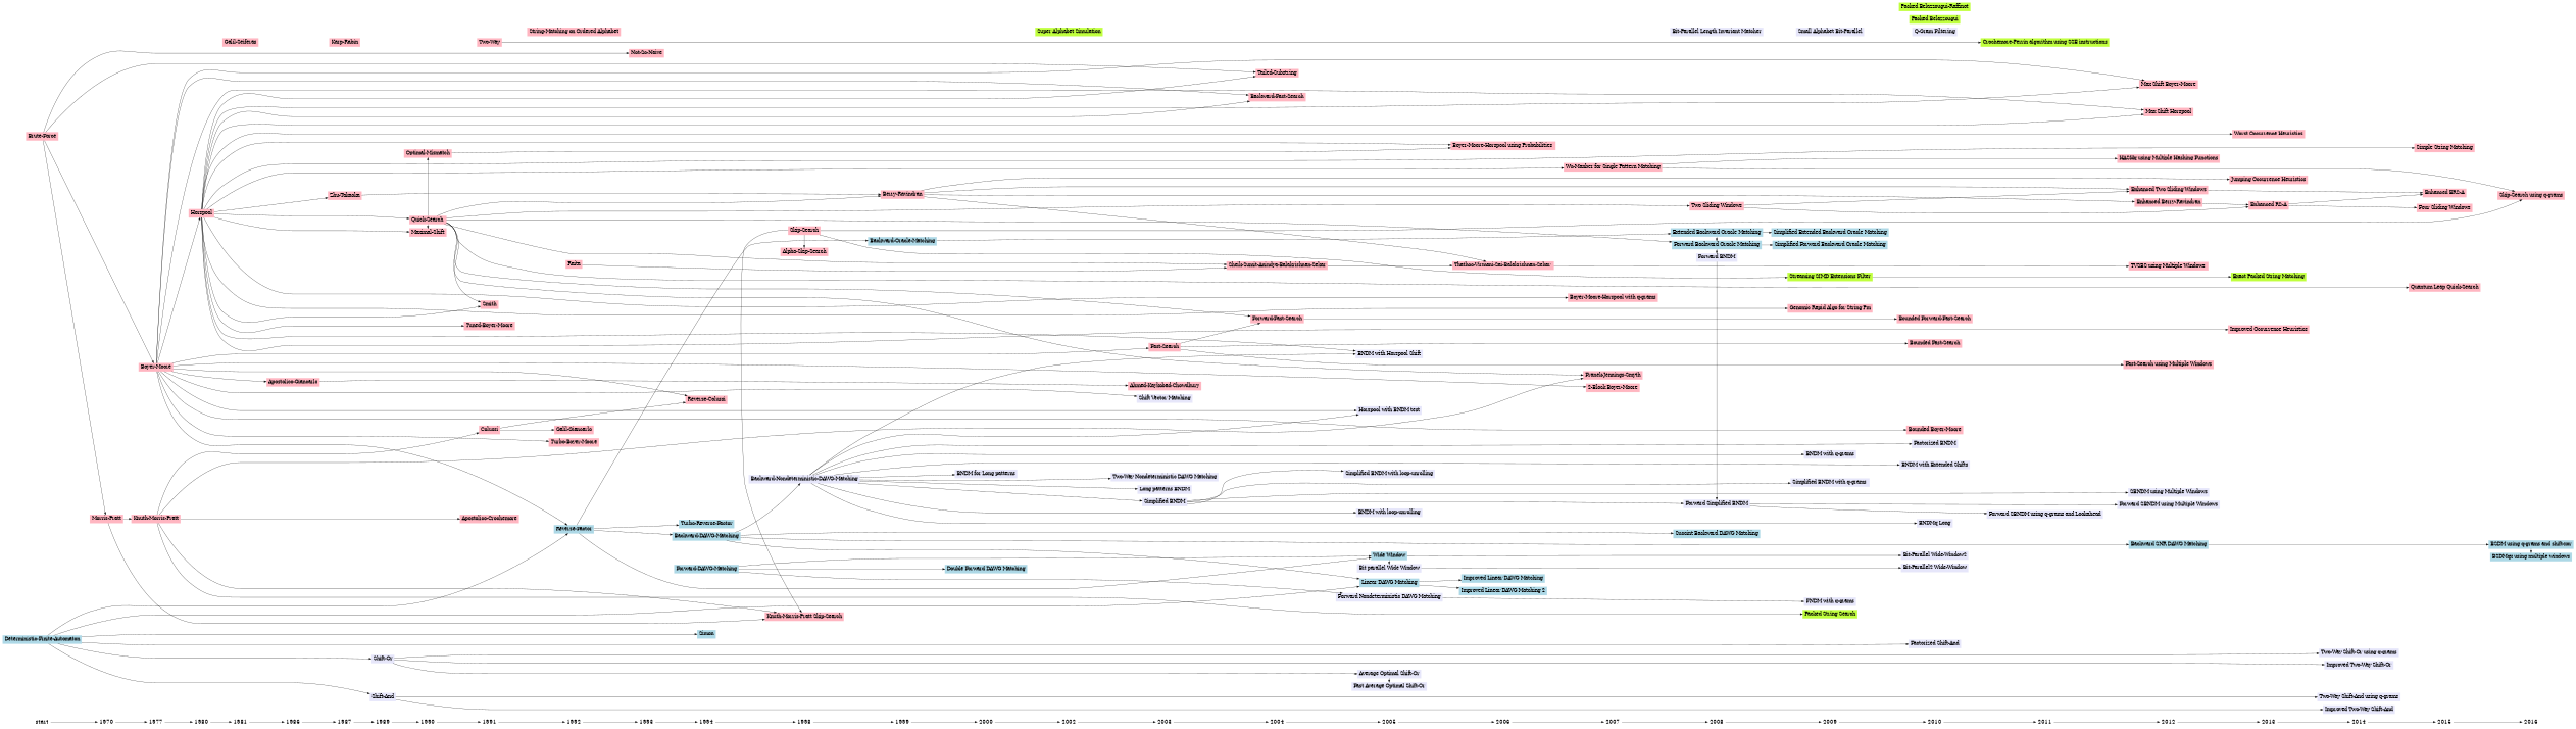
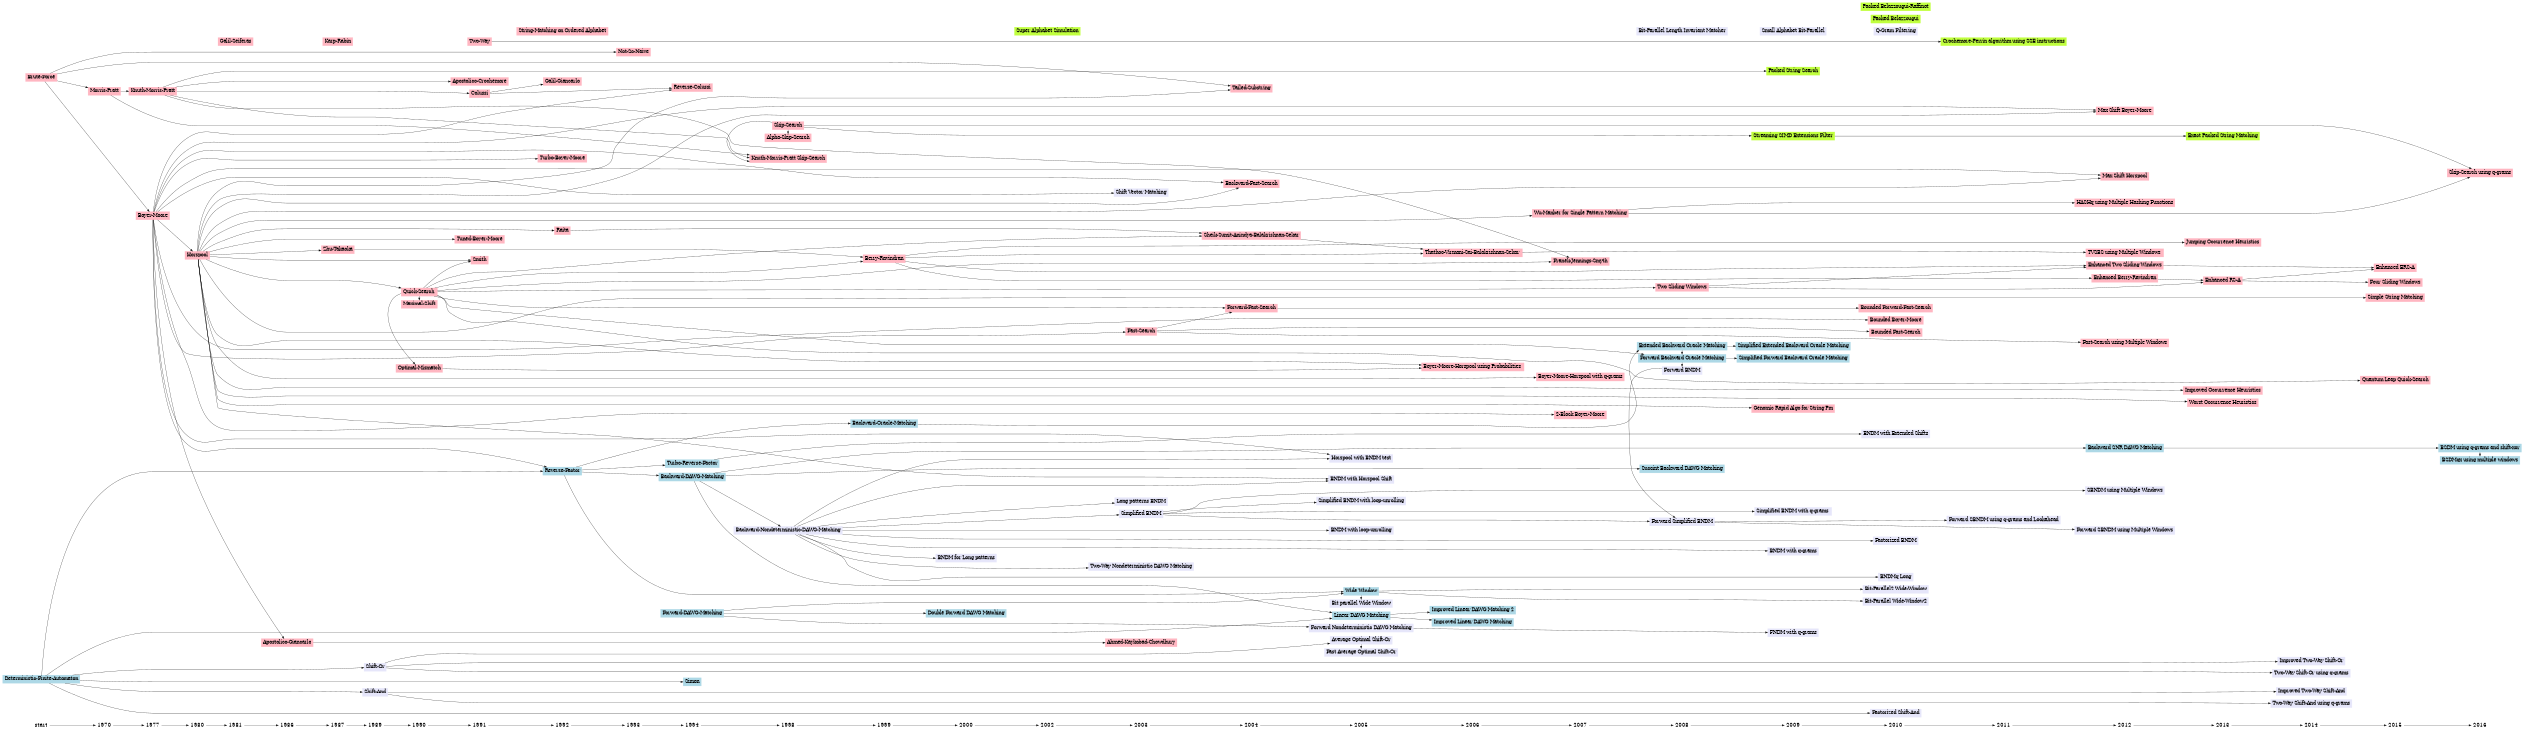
  digraph {
    rankdir=LR
    node [fontsize=20 shape=box color=lightpink style=filled]
    start [fontsize=24 shape=plaintext color="" style=""]
    n2 [label="Brute-Force"]
    n3 [color=lightblue label="Deterministic-Finite-Automaton"]
    1970 [fontsize=24 shape=plaintext color="" style=""]
    n5 [label="Morris-Pratt"]
    1977 [fontsize=24 shape=plaintext color="" style=""]
    n7 [label="Knuth-Morris-Pratt"]
    n8 [label="Boyer-Moore"]
    1980 [fontsize=24 shape=plaintext color="" style=""]
    n10 [label=Horspool]
    1981 [fontsize=24 shape=plaintext color="" style=""]
    n12 [label="Galil-Seiferas"]
    1986 [fontsize=24 shape=plaintext color="" style=""]
    n14 [label="Apostolico-Giancarlo"]
    1987 [fontsize=24 shape=plaintext color="" style=""]
    n16 [label="Karp-Rabin"]
    n17 [label="Zhu-Takaoka"]
    1989 [fontsize=24 shape=plaintext color="" style=""]
    n19 [color=lavender label="Shift-Or"]
    n20 [color=lavender label="Shift-And"]
    1990 [fontsize=24 shape=plaintext color="" style=""]
    n22 [label="Quick-Search "]
    n23 [label="Optimal-Mismatch"]
    n24 [label="Maximal-Shift"]
    1991 [fontsize=24 shape=plaintext color="" style=""]
    n26 [label="Apostolico-Crochemore"]
    n27 [label="Two-Way"]
    n28 [label="Tuned-Boyer-Moore"]
    n29 [label=Colussi]
    n30 [label=Smith]
    1992 [fontsize=24 shape=plaintext color="" style=""]
    n32 [label="Galil-Giancarlo"]
    n33 [label=Raita]
    n34 [label="String-Matching on Ordered Alphabet"]
    n35 [label="Turbo-Boyer-Moore"]
    n36 [color=lightblue label="Reverse-Factor"]
    1993 [fontsize=24 shape=plaintext color="" style=""]
    n38 [label="Not-So-Naive"]
    1994 [fontsize=24 shape=plaintext color="" style=""]
    n40 [label="Reverse-Colussi"]
    n41 [color=lightblue label=Simon]
    n42 [color=lightblue label="Turbo-Reverse-Factor"]
    n43 [color=lightblue label="Forward-DAWG-Matching"]
    n44 [color=lightblue label="Backward-DAWG-Matching"]
    1998 [fontsize=24 shape=plaintext color="" style=""]
    n46 [label="Skip-Search"]
    n47 [label="Alpha-Skip-Search"]
    n48 [label="Knuth-Morris-Pratt Skip-Search"]
    n49 [color=lavender label="Backward-Nondeterministic-DAWG-Matching"]
    1999 [fontsize=24 shape=plaintext color="" style=""]
    n51 [label="Berry-Ravindran"]
    n52 [color=lightblue label="Backward-Oracle-Matching"]
    2000 [fontsize=24 shape=plaintext color="" style=""]
    n54 [color=lightblue label="Double Forward DAWG Matching"]
    n55 [color=lavender label="BNDM for Long patterns"]
    2002 [fontsize=24 shape=plaintext color="" style=""]
    n57 [color=olivedrab1 label="Super Alphabet Simulation"]
    2003 [fontsize=24 shape=plaintext color="" style=""]
    n59 [label="Ahmed-Kaykobad-Chowdhury"]
    n60 [label="Fast-Search"]
    n61 [color=lavender label="Simplified BNDM"]
    n62 [color=lavender label="Two-Way Nondeterministic DAWG Matching"]
    n63 [color=lavender label="Long patterns BNDM"]
    n64 [color=lavender label="Shift Vector Matching"]
    2004 [fontsize=24 shape=plaintext color="" style=""]
    n66 [label="Forward-Fast-Search"]
    n67 [label="Backward-Fast-Search"]
    n68 [label="Tailed-Substring"]
    n69 [label="Sheik-Sumit-Anindya-Balakrishnan-Sekar"]
    2005 [fontsize=24 shape=plaintext color="" style=""]
    n71 [color=lightblue label="Wide Window"]
    n72 [color=lightblue label="Linear DAWG Matching"]
    n73 [color=lavender label="BNDM with loop-unrolling"]
    n74 [color=lavender label="Simplified BNDM with loop-unrolling"]
    n75 [color=lavender label="BNDM with Horspool Shift"]
    n76 [color=lavender label="Horspool with BNDM test"]
    n77 [color=lavender label="Forward Nondeterministic DAWG Matching"]
    n78 [color=lavender label="Bit parallel Wide Window"]
    n79 [color=lavender label="Average Optimal Shift-Or"]
    n80 [color=lavender label="Fast Average Optimal Shift-Or"]
    2006 [fontsize=24 shape=plaintext color="" style=""]
    n82 [label="Thathoo-Virmani-Sai-Balakrishnan-Sekar "]
    n83 [label="Boyer-Moore-Horspool using Probabilities "]
    n84 [color=lightblue label="Improved Linear DAWG Matching"]
    n85 [color=lightblue label="Improved Linear DAWG Matching 2"]
    2007 [fontsize=24 shape=plaintext color="" style=""]
    n87 [label="Franek-Jennings-Smyth"]
    n88 [label="2-Block Boyer-Moore"]
    n89 [label="Wu-Manber for Single Pattern Matching"]
    n90 [label="Boyer-Moore-Horspool with q-grams"]
    2008 [fontsize=24 shape=plaintext color="" style=""]
    n92 [label="Two Sliding Windows"]
    n93 [color=lightblue label="Extended Backward Oracle Matching"]
    n94 [color=lightblue label="Forward Backward Oracle Matching"]
    n95 [color=lightblue label="Succint Backward DAWG Matching"]
    n96 [color=lavender label="Forward BNDM"]
    n97 [color=lavender label="Forward Simplified BNDM"]
    n98 [color=lavender label="Bit-Parallel Length Invariant Matcher"]
    2009 [fontsize=24 shape=plaintext color="" style=""]
    n100 [label="Genomic Rapid Algo for String Pm"]
    n101 [color=lightblue label="Simplified Extended Backward Oracle Matching"]
    n102 [color=lightblue label="Simplified Forward Backward Oracle Matching"]
    n103 [color=lavender label="BNDM with q-grams"]
    n104 [color=lavender label="Simplified BNDM with q-grams "]
    n105 [color=lavender label="FNDM with q-grams"]
    n106 [color=lavender label="Small Alphabet Bit-Parallel"]
    n107 [color=olivedrab1 label="Packed String Search"]
    n108 [color=olivedrab1 label="Streaming SIMD Extensions Filter"]
    2010 [fontsize=24 shape=plaintext color="" style=""]
    n110 [label="Bounded Boyer-Moore"]
    n111 [label="Bounded Fast-Search"]
    n112 [label="Bounded Forward-Fast-Search"]
    n113 [color=lavender label="BNDM with Extended Shifts"]
    n114 [color=lavender label="BNDMq Long"]
    n115 [color=lavender label="Q-Gram Filtering"]
    n116 [color=lavender label="Bit-Parallel2 Wide-Window"]
    n117 [color=lavender label="Bit-Parallel Wide-Window2"]
    n118 [color=lavender label="Factorized Shift-And"]
    n119 [color=lavender label="Factorized BNDM"]
    n120 [color=olivedrab1 label="Packed Belazzougui"]
    n121 [color=olivedrab1 label="Packed Belazzougui-Raffinot"]
    2011 [fontsize=24 shape=plaintext color="" style=""]
    n123 [color=lavender label="Forward SBNDM using q-grams and Lookahead"]
    n124 [color=olivedrab1 label="Crochemore-Perrin algorithm using SSE instructions"]
    2012 [fontsize=24 shape=plaintext color="" style=""]
    n126 [label="Fast-Search using Multiple Windows"]
    n127 [label="TVSBS using Multiple Windows "]
    n128 [label="Max Shift Boyer-Moore"]
    n129 [label="Max Shift Horspool"]
    n130 [label="Enhanced Two Sliding Windows"]
    n131 [label="HASHq using Multiple Hashing Functions"]
    n132 [label="Enhanced Berry-Ravindran"]
    n133 [color=lightblue label="Backward SNR DAWG Matching"]
    n134 [color=lavender label="SBNDM using Multiple Windows"]
    n135 [color=lavender label="Forward SBNDM using Multiple Windows"]
    2013 [fontsize=24 shape=plaintext color="" style=""]
    n137 [label="Enhanced RS-A"]
    n138 [label="Improved Occurrence Heuristics"]
    n139 [label="Worst Occurrence Heuristics"]
    n140 [label="Jumping Occurrence Heuristics"]
    n141 [color=olivedrab1 label="Exact Packed String Matching"]
    2014 [fontsize=24 shape=plaintext color="" style=""]
    n143 [color=lavender label="Improved Two-Way Shift-And"]
    n144 [color=lavender label="Improved Two-Way Shift-Or"]
    n145 [color=lavender label="Two-Way Shift-And using q-grams"]
    n146 [color=lavender label="Two-Way Shift-Or using q-grams"]
    2015 [fontsize=24 shape=plaintext color="" style=""]
    n148 [label="Simple String Matching"]
    n149 [label="Quantum Leap Quick-Search"]
    n150 [label="Enhanced ERS-A"]
    n151 [label="Four Sliding Windows"]
    2016 [fontsize=24 shape=plaintext color="" style=""]
    n153 [label="Skip-Search using q-grams"]
    n154 [color=lightblue label="BSDM using q-grams and shift-xor"]
    n155 [color=lightblue label="BSDMqx using multiple windows"]
    subgraph sub_1 {
      rank=same
      start
      n2
      n3
    }
    subgraph sub_2 {
      rank=same
      1970
      n5
    }
    subgraph sub_3 {
      rank=same
      1977
      n7
      n8
    }
    subgraph sub_4 {
      rank=same
      1980
      n10
    }
    subgraph sub_5 {
      rank=same
      1981
      n12
    }
    subgraph sub_6 {
      rank=same
      1986
      n14
    }
    subgraph sub_7 {
      rank=same
      1987
      n16
      n17
    }
    subgraph sub_8 {
      rank=same
      1989
      n19
      n20
    }
    subgraph sub_9 {
      rank=same
      1990
      n22
      n23
      n24
    }
    subgraph sub_10 {
      rank=same
      1991
      n26
      n27
      n28
      n29
      n30
    }
    subgraph sub_11 {
      rank=same
      1992
      n32
      n33
      n34
      n35
      n36
    }
    subgraph sub_12 {
      rank=same
      1993
      n38
    }
    subgraph sub_13 {
      rank=same
      1994
      n40
      n41
      n42
      n43
      n44
    }
    subgraph sub_14 {
      rank=same
      1998
      n46
      n47
      n48
      n49
    }
    subgraph sub_15 {
      rank=same
      1999
      n51
      n52
    }
    subgraph sub_16 {
      rank=same
      2000
      n54
      n55
    }
    subgraph sub_17 {
      rank=same
      2002
      n57
    }
    subgraph sub_18 {
      rank=same
      2003
      n59
      n60
      n61
      n62
      n63
      n64
    }
    subgraph sub_19 {
      rank=same
      2004
      n66
      n67
      n68
      n69
    }
    subgraph sub_20 {
      rank=same
      2005
      n71
      n72
      n73
      n74
      n75
      n76
      n77
      n78
      n79
      n80
    }
    subgraph sub_21 {
      rank=same
      2006
      n82
      n83
      n84
      n85
    }
    subgraph sub_22 {
      rank=same
      2007
      n87
      n88
      n89
      n90
    }
    subgraph sub_23 {
      rank=same
      2008
      n92
      n93
      n94
      n95
      n96
      n97
      n98
    }
    subgraph sub_24 {
      rank=same
      2009
      n100
      n101
      n102
      n103
      n104
      n105
      n106
      n107
      n108
    }
    subgraph sub_25 {
      rank=same
      2010
      n110
      n111
      n112
      n113
      n114
      n115
      n116
      n117
      n118
      n119
      n120
      n121
    }
    subgraph sub_26 {
      rank=same
      2011
      n123
      n124
    }
    subgraph sub_27 {
      rank=same
      2012
      n126
      n127
      n128
      n129
      n130
      n131
      n132
      n133
      n134
      n135
    }
    subgraph sub_28 {
      rank=same
      2013
      n137
      n138
      n139
      n140
      n141
    }
    subgraph sub_29 {
      rank=same
      2014
      n143
      n144
      n145
      n146
    }
    subgraph sub_30 {
      rank=same
      2015
      n148
      n149
      n150
      n151
    }
    subgraph sub_31 {
      rank=same
      2016
      n153
      n154
      n155
    }
    start -> 1970
    n2 -> n5
    n2 -> n8
    n2 -> n38
    n2 -> n68
    n3 -> n19
    n3 -> n20
    n3 -> n36
    n3 -> n41
    n3 -> n72
    n3 -> n118
    1970 -> 1977
    n5 -> n7
    n5 -> n48
    1977 -> 1980
    n7 -> n26
    n7 -> n29
    n7 -> n48
    n7 -> n87
    n7 -> n107
    n8 -> n10
    n8 -> n14
    n8 -> n35
    n8 -> n36
    n8 -> n40
    n8 -> n60
    n8 -> n64
    n8 -> n67
    n8 -> n76
    n8 -> n88
    n8 -> n110
    n8 -> n128
    n8 -> n129
    1980 -> 1981
    n10 -> n17
    n10 -> n22
    n10 -> n28
    n10 -> n30
-   n10 -> n24
+   n10 -> n33
    n10 -> n67
    n10 -> n68
    n10 -> n75
    n10 -> n83
    n10 -> n89
    n10 -> n90
    n10 -> n100
    n10 -> n128
    n10 -> n129
    n10 -> n138
    n10 -> n139
    n10 -> n148
    1981 -> 1986
    1986 -> 1987
    n14 -> n59
    1987 -> 1989
    n17 -> n51
    1989 -> 1990
    n19 -> n79
    n19 -> n144
    n19 -> n146
    n20 -> n143
    n20 -> n145
    1990 -> 1991
    n22 -> n23
    n22 -> n24
    n22 -> n30
    n22 -> n51
    n22 -> n66
    n22 -> n69
    n22 -> n87
    n22 -> n92
    n22 -> n94
    n22 -> n149
    n23 -> n83
    1991 -> 1992
    n27 -> n124
    n29 -> n32
    n29 -> n40
    1992 -> 1993
    n33 -> n69
    n36 -> n42
    n36 -> n44
    n36 -> n52
    n36 -> n71
    1993 -> 1994
    1994 -> 1998
    n43 -> n54
    n43 -> n71
    n43 -> n77
    n44 -> n49
    n44 -> n72
    n44 -> n95
    n44 -> n133
    1998 -> 1999
    n46 -> n47
    n46 -> n48
    n46 -> n108
    n46 -> n153
    n49 -> n55
    n49 -> n61
    n49 -> n62
    n49 -> n63
    n49 -> n73
    n49 -> n75
    n49 -> n76
    n49 -> n103
-   n49 -> n113
+   n42 -> n113
    n49 -> n114
    n49 -> n119
    1999 -> 2000
    n51 -> n82
    n51 -> n130
    n51 -> n132
    n51 -> n140
    n52 -> n93
    2000 -> 2002
    2002 -> 2003
    2003 -> 2004
    n60 -> n66
    n60 -> n111
    n60 -> n126
    n61 -> n74
    n61 -> n97
    n61 -> n104
    n61 -> n134
    2004 -> 2005
    n66 -> n112
    n69 -> n82
    2005 -> 2006
    n71 -> n78
-   n78 -> n116
+   n71 -> n116
    n71 -> n117
    n72 -> n84
    n72 -> n85
    n77 -> n105
    n79 -> n80
    2006 -> 2007
    n82 -> n127
    2007 -> 2008
    n89 -> n131
    n89 -> n153
    2008 -> 2009
    n92 -> n130
    n92 -> n137
    n93 -> n94
    n93 -> n101
    n94 -> n96
    n94 -> n102
    n96 -> n97
    n97 -> n123
    n97 -> n135
    2009 -> 2010
    n108 -> n141
    2010 -> 2011
    2011 -> 2012
    2012 -> 2013
    n130 -> n150
    n132 -> n137
    n133 -> n154
    2013 -> 2014
    n137 -> n150
    n137 -> n151
    2014 -> 2015
    2015 -> 2016
    n154 -> n155
  }
